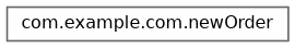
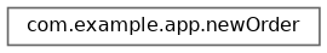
  digraph {
    rankdir=TB
-   n1 [color=grey40 fillcolor=white fontname=Helvetica fontsize=10 height=0.2 label="com.example.com.newOrder" shape=box style=filled width=0.4]
+   n1 [color=grey40 fillcolor=white fontname=Helvetica fontsize=10 height=0.2 label="com.example.app.newOrder" shape=box style=filled width=0.4]
  }
